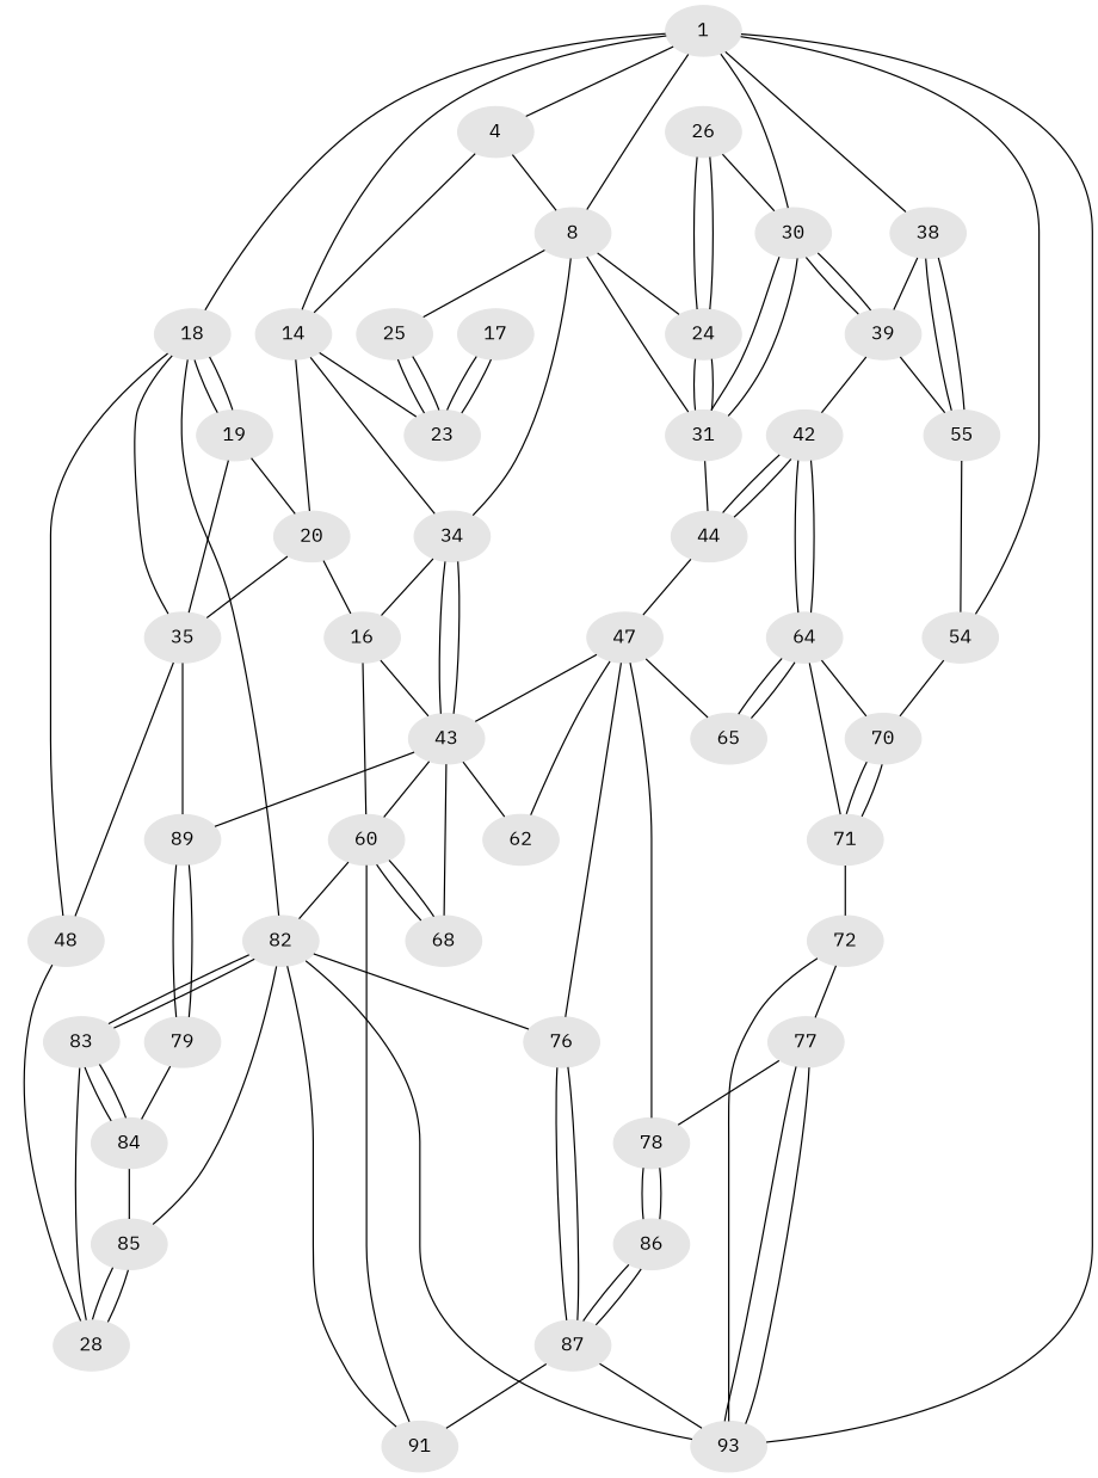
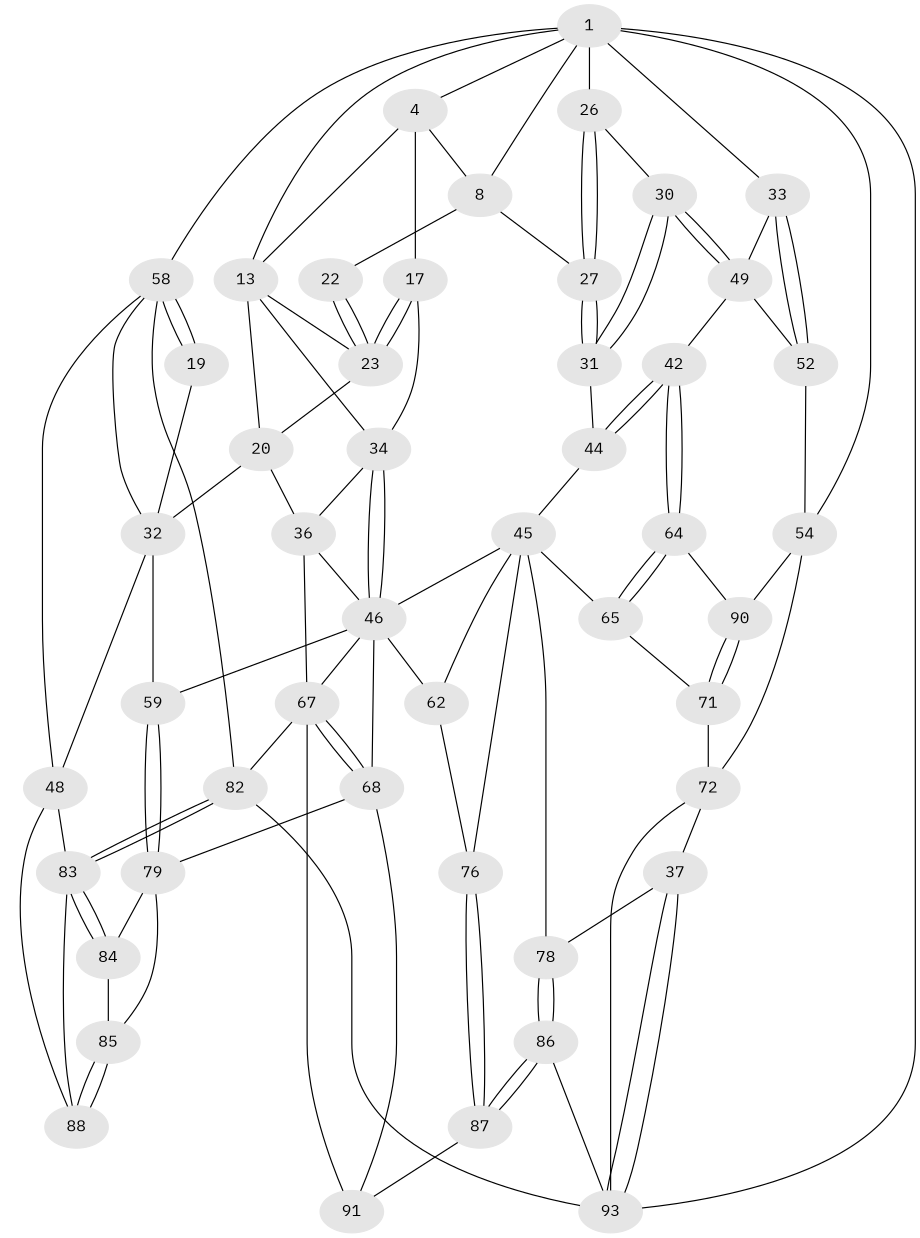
  graph {
    fontname="IBM Plex Mono"
    node [color=gray90 fontname="IBM Plex Mono" style=filled]
    edge [fontname="IBM Plex Mono"]
    1 [super="+6+2"]
    4 [super="+13+5"]
    8 [super="+9+24"]
-   14 [super="+25+15"]
-   18 [super="+51"]
+   14 [super="+25+15" label=13]
+   18 [super="+51" label=58]
    26 [super="+29"]
-   38
+   38 [label=33]
    54 [super="+55"]
    93 [super="+95"]
    17
-   22 [label=25]
-   27 [label=24]
+   22
+   27
    31 [super="+40"]
    34 [super="+35"]
    20 [super="+37"]
    23
    19 [super="+21"]
-   32 [super="+41" label=35]
+   32 [super="+41"]
    48 [super="+49"]
    82 [super="+94"]
    30
-   39 [super="+42"]
-   52 [label=55]
-   70
+   39 [super="+42" label=49]
+   52
+   70 [label=90]
    72 [super="+92+73"]
    44
-   36 [label=16]
-   46 [super="+56" label=43]
-   59 [label=89]
+   36
+   46 [super="+56"]
+   59
    83 [super="+90"]
-   88 [label=28]
+   88
    91
-   67 [super="+75" label=60]
+   67 [super="+75"]
    n34 [label=42]
-   45 [super="+60" label=47]
+   45 [super="+60"]
    79 [super="+80"]
    62 [super="+74"]
    68
    64
    65
    76
    78
    71
    87
    86
    84
-   77
+   77 [label=37]
    85
    1 -- 4
    1 -- 8
    1 -- 14
    1 -- 18 [weight=2]
-   1 -- 30 [weight=2]
+   1 -- 26 [weight=2]
    1 -- 38
    1 -- 54
    1 -- 93
    4 -- 8
    4 -- 14
+   4 -- 17 [weight=2]
    8 -- 22 [weight=2]
    8 -- 27
-   8 -- 31
-   8 -- 34
+   17 -- 34
    14 -- 34
    14 -- 20
    14 -- 23
    18 -- 19
    18 -- 19
    18 -- 32
    18 -- 48
    18 -- 82
    26 -- 27
    26 -- 27
    26 -- 30
    38 -- 39
    38 -- 52
    38 -- 52
    54 -- 70
+   54 -- 72 [weight=2]
    17 -- 23
    17 -- 23
    22 -- 23
    22 -- 23
    27 -- 31
    27 -- 31
    31 -- 44
    34 -- 36
    34 -- 46
    34 -- 46
    20 -- 32
    20 -- 36
-   19 -- 20
+   23 -- 20
    19 -- 32
    32 -- 48
    32 -- 59
+   48 -- 83
    48 -- 88
    82 -- 93
    82 -- 83
    82 -- 83
-   82 -- 91
+   68 -- 91
    30 -- 31
    30 -- 31
    30 -- 39
    30 -- 39
    39 -- 52
    39 -- n34
    52 -- 54
    70 -- 71
    70 -- 71
    72 -- 93
    72 -- 77
    44 -- 45
    36 -- 46
    36 -- 67
    46 -- 59
    46 -- 67
    46 -- 62
    46 -- 68
    59 -- 79
    59 -- 79
    83 -- 88
    83 -- 84
    83 -- 84
    67 -- 82
    67 -- 91
    67 -- 68
    67 -- 68
    n34 -- 44
    n34 -- 44
    n34 -- 64
    n34 -- 64
    45 -- 46
    45 -- 62
    45 -- 65
    45 -- 76
    45 -- 78
    79 -- 84
-   82 -- 85
-   82 -- 76
+   79 -- 85
+   62 -- 76
+   68 -- 79
    64 -- 70
    64 -- 65
    64 -- 65
-   64 -- 71
+   65 -- 71
    76 -- 87
    76 -- 87
    78 -- 86
    78 -- 86
    71 -- 72
    87 -- 91
-   87 -- 93
+   86 -- 93
    86 -- 87
    86 -- 87
    84 -- 85
    77 -- 93
    77 -- 93
    77 -- 78
    85 -- 88
    85 -- 88
  }
